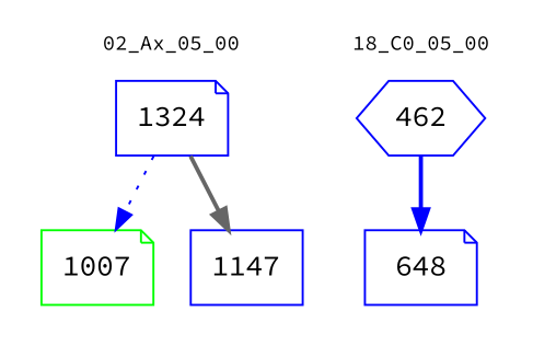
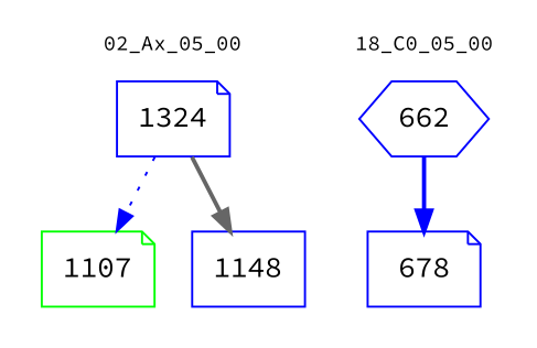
  digraph {
    fontname="Source Code Pro"
    node [color=blue fontname="Source Code Pro" shape=note]
    edge [color=blue fontname="Source Code Pro" style=bold]
    n1 [label=1324]
-   n2 [color=green label=1007]
-   n3 [label=1147 shape=box]
-   n4 [label=462 shape=hexagon]
-   n5 [label=648]
+   n2 [color=green label=1107]
+   n3 [label=1148 shape=box]
+   n4 [label=662 shape=hexagon]
+   n5 [label=678]
    subgraph cluster_1 {
      color=white
      fontsize=10
      label="02_Ax_05_00"
      n1
      n2
      n3
    }
    subgraph cluster_2 {
      color=white
      fontsize=10
      label="18_C0_05_00"
      n4
      n5
    }
    n1 -> n2 [style=dotted]
    n1 -> n3 [color=gray40]
    n4 -> n5
  }
